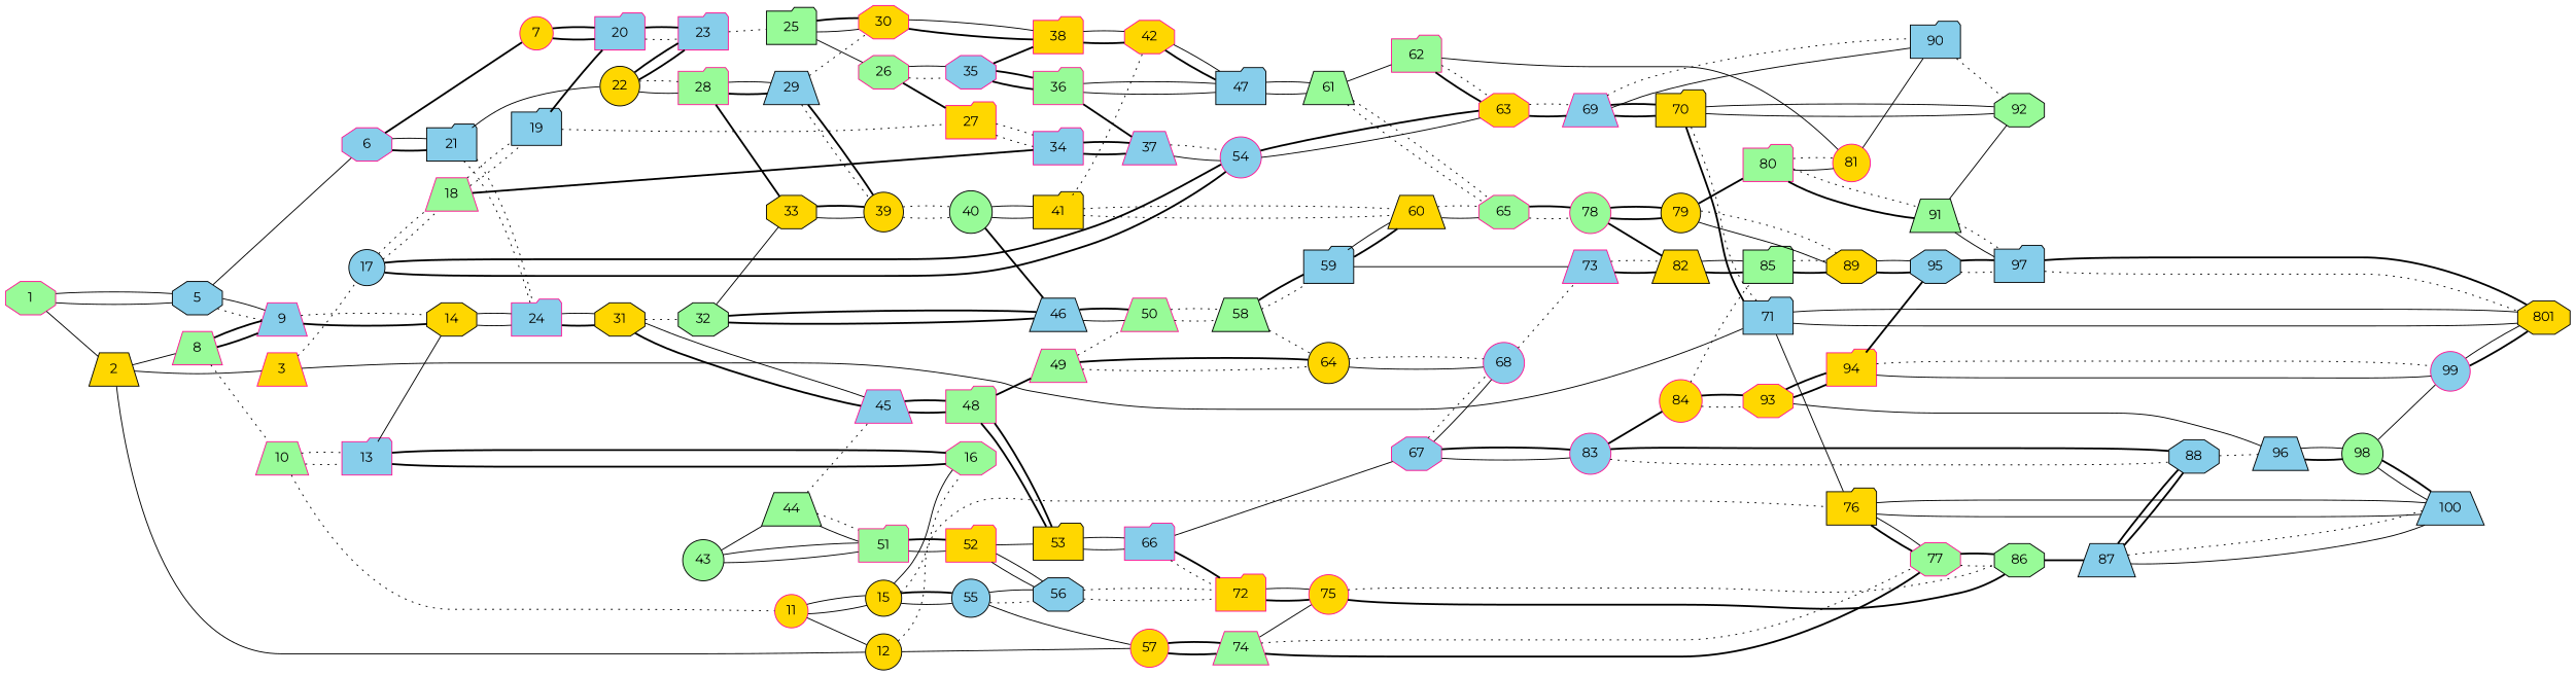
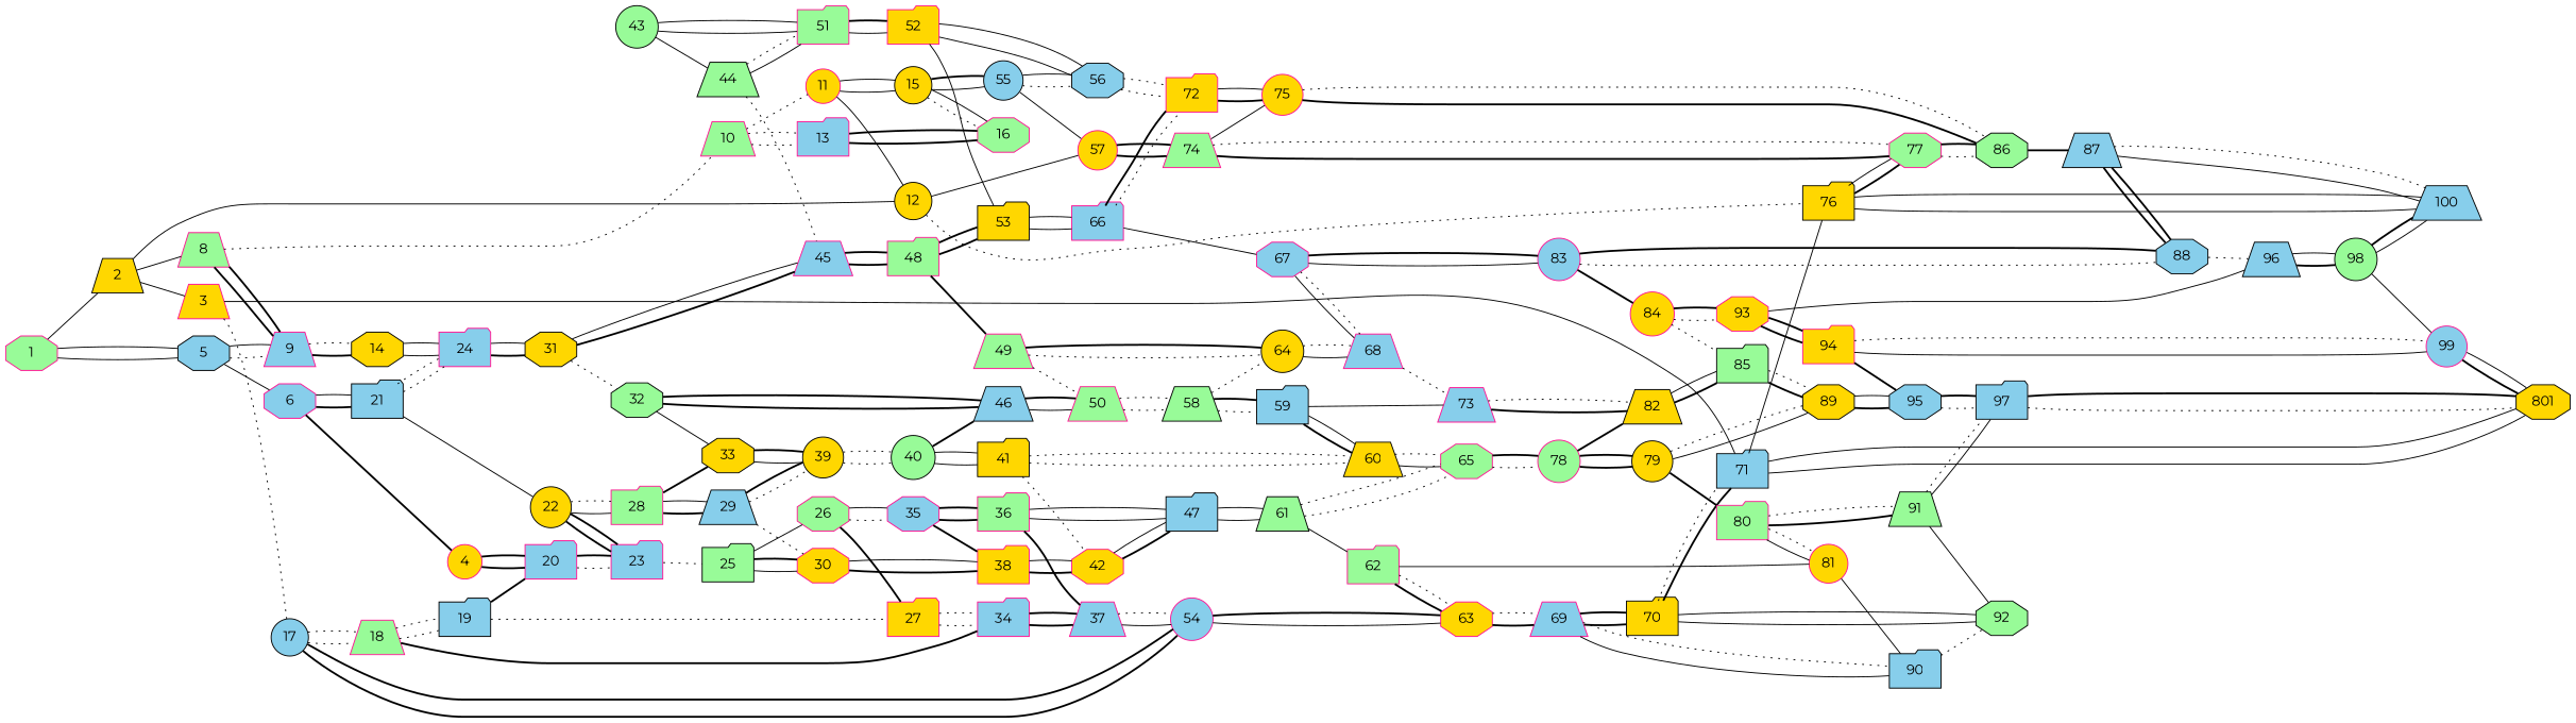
  graph {
    fontname=Montserrat
    rankdir=LR
    node [color=deeppink fillcolor=skyblue fontname=Montserrat shape=folder style=filled]
    edge [fontname=Montserrat style=solid]
    1 [fillcolor=palegreen shape=octagon]
    2 [color=black fillcolor=gold shape=trapezium]
    5 [color=black shape=octagon]
    3 [fillcolor=gold shape=trapezium]
    8 [fillcolor=palegreen shape=trapezium]
    12 [color=black fillcolor=gold shape=circle]
    6 [shape=octagon]
    9 [shape=trapezium]
    17 [color=black shape=circle]
    71 [color=black]
    10 [fillcolor=palegreen shape=trapezium]
    57 [fillcolor=gold shape=circle]
    76 [color=black fillcolor=gold]
    18 [fillcolor=palegreen shape=trapezium]
    54 [shape=circle]
    n16 [color=black fillcolor=gold label=801 shape=octagon]
-   7 [fillcolor=gold shape=circle]
+   7 [fillcolor=gold shape=circle label=4]
    20
    21 [color=black]
    14 [color=black fillcolor=gold shape=octagon]
    24
    22 [color=black fillcolor=gold shape=circle]
    23
    11 [fillcolor=gold shape=circle]
    13
    15 [color=black fillcolor=gold shape=circle]
    16 [fillcolor=palegreen shape=octagon]
    55 [color=black shape=circle]
    74 [fillcolor=palegreen shape=trapezium]
    77 [fillcolor=palegreen shape=octagon]
    100 [color=black shape=trapezium]
    31 [color=black fillcolor=gold shape=octagon]
    56 [color=black shape=octagon]
    43 [color=black fillcolor=palegreen shape=circle]
    44 [color=black fillcolor=palegreen shape=trapezium]
    51 [fillcolor=palegreen]
    19 [color=black]
    34
    63 [fillcolor=gold shape=octagon]
    27 [fillcolor=gold]
    37 [shape=trapezium]
    25 [color=black fillcolor=palegreen]
    28 [fillcolor=palegreen]
    29 [color=black shape=trapezium]
    33 [color=black fillcolor=gold shape=octagon]
    26 [fillcolor=palegreen shape=octagon]
    30 [fillcolor=gold shape=octagon]
    32 [color=black fillcolor=palegreen shape=octagon]
    45 [shape=trapezium]
    35 [shape=octagon]
    38 [fillcolor=gold]
    36 [fillcolor=palegreen]
    39 [color=black fillcolor=gold shape=circle]
    40 [color=black fillcolor=palegreen shape=circle]
    42 [fillcolor=gold shape=octagon]
    46 [color=black shape=trapezium]
    48 [fillcolor=palegreen]
    50 [fillcolor=palegreen shape=trapezium]
    47 [color=black]
    61 [color=black fillcolor=palegreen shape=trapezium]
    41 [color=black fillcolor=gold]
    60 [color=black fillcolor=gold shape=trapezium]
    65 [fillcolor=palegreen shape=octagon]
    52 [fillcolor=gold]
    49 [fillcolor=palegreen shape=trapezium]
    53 [color=black fillcolor=gold]
    58 [color=black fillcolor=palegreen shape=trapezium]
    62 [fillcolor=palegreen]
    64 [color=black fillcolor=gold shape=circle]
    66
-   68 [shape=circle]
+   68 [shape=trapezium]
    59 [color=black]
    72 [fillcolor=gold]
    67 [shape=octagon]
    69 [shape=trapezium]
    75 [fillcolor=gold shape=circle]
    73 [shape=trapezium]
    82 [color=black fillcolor=gold shape=trapezium]
    78 [fillcolor=palegreen shape=circle]
    81 [fillcolor=gold shape=circle]
    90 [color=black]
    70 [color=black fillcolor=gold]
    79 [color=black fillcolor=gold shape=circle]
    83 [shape=circle]
    84 [fillcolor=gold shape=circle]
    88 [color=black shape=octagon]
    92 [color=black fillcolor=palegreen shape=octagon]
    86 [color=black fillcolor=palegreen shape=octagon]
    85 [color=black fillcolor=palegreen]
    87 [color=black shape=trapezium]
    80 [fillcolor=palegreen]
    89 [color=black fillcolor=gold shape=octagon]
    91 [color=black fillcolor=palegreen shape=trapezium]
    95 [color=black shape=octagon]
    97 [color=black]
    93 [fillcolor=gold shape=octagon]
    96 [color=black shape=trapezium]
    94 [fillcolor=gold]
    98 [color=black fillcolor=palegreen shape=circle]
    99 [shape=circle]
    1 -- 2
    1 -- 5
    1 -- 5
    2 -- 3
    2 -- 8
    2 -- 12
    5 -- 6
    5 -- 9 [style=dotted]
    5 -- 9
    3 -- 17 [style=dotted]
    3 -- 71
    8 -- 9 [style=bold]
    8 -- 9 [style=bold]
    8 -- 10 [style=dotted]
    12 -- 57
    12 -- 76 [style=dotted]
    6 -- 7 [style=bold]
    6 -- 21 [style=bold]
    6 -- 21
    9 -- 14 [style=bold]
    9 -- 14 [style=dotted]
    17 -- 18 [style=dotted]
    17 -- 18 [style=dotted]
    17 -- 54 [style=bold]
    17 -- 54 [style=bold]
    71 -- 76
    71 -- n16
    71 -- n16
    10 -- 11 [style=dotted]
    10 -- 13 [style=dotted]
    10 -- 13 [style=dotted]
    57 -- 74 [style=bold]
    57 -- 74 [style=bold]
    76 -- 77 [style=bold]
    76 -- 77
    76 -- 100
    76 -- 100
    18 -- 19 [style=dotted]
    18 -- 19 [style=dotted]
    18 -- 34 [style=bold]
    54 -- 63
    54 -- 63 [style=bold]
    7 -- 20 [style=bold]
    7 -- 20 [style=bold]
    20 -- 23 [style=dotted]
    20 -- 23 [style=bold]
    21 -- 24 [style=dotted]
    21 -- 24 [style=dotted]
    21 -- 22
    14 -- 24
    14 -- 24
    24 -- 31 [style=bold]
    24 -- 31
    22 -- 23 [style=bold]
    22 -- 23 [style=bold]
    22 -- 28
    22 -- 28 [style=dotted]
    23 -- 25 [style=dotted]
    11 -- 12
    11 -- 15
    11 -- 15
-   13 -- 14
    13 -- 16 [style=bold]
    13 -- 16 [style=bold]
    15 -- 16 [style=dotted]
    15 -- 16
    15 -- 55
    15 -- 55 [style=bold]
    55 -- 57
    55 -- 56 [style=dotted]
    55 -- 56
    74 -- 77 [style=bold]
    74 -- 77 [style=dotted]
    74 -- 75
    77 -- 86 [style=dotted]
    77 -- 86 [style=bold]
    31 -- 32 [style=dotted]
    31 -- 45 [style=bold]
    31 -- 45
    56 -- 72 [style=dotted]
    56 -- 72 [style=dotted]
    43 -- 44
    43 -- 51
    43 -- 51
    44 -- 51
    44 -- 51 [style=dotted]
    44 -- 45 [style=dotted]
    51 -- 52
    51 -- 52 [style=bold]
    19 -- 20 [style=bold]
    19 -- 27 [style=dotted]
    34 -- 37 [style=bold]
    34 -- 37 [style=bold]
    63 -- 69 [style=bold]
    63 -- 69 [style=dotted]
    27 -- 34 [style=dotted]
    27 -- 34 [style=dotted]
    37 -- 54
    37 -- 54 [style=dotted]
    25 -- 26
    25 -- 30
    25 -- 30 [style=bold]
    28 -- 29 [style=bold]
    28 -- 29
    28 -- 33 [style=bold]
    29 -- 30 [style=dotted]
    29 -- 39 [style=dotted]
    29 -- 39 [style=bold]
    33 -- 39
    33 -- 39 [style=bold]
    26 -- 27 [style=bold]
    26 -- 35 [style=dotted]
    26 -- 35
    30 -- 38 [style=bold]
    30 -- 38
    32 -- 33
    32 -- 46 [style=bold]
    32 -- 46 [style=bold]
    45 -- 48 [style=bold]
    45 -- 48 [style=bold]
    35 -- 38 [style=bold]
    35 -- 36 [style=bold]
    35 -- 36 [style=bold]
    38 -- 42 [style=bold]
    38 -- 42
    36 -- 37 [style=bold]
    36 -- 47
    36 -- 47
    39 -- 40 [style=dotted]
    39 -- 40 [style=dotted]
    40 -- 46 [style=bold]
    40 -- 41
    40 -- 41
    42 -- 47 [style=bold]
    42 -- 47
    46 -- 50
    46 -- 50 [style=bold]
    48 -- 49 [style=bold]
    48 -- 53 [style=bold]
    48 -- 53 [style=bold]
    50 -- 58 [style=dotted]
    50 -- 58 [style=dotted]
    47 -- 61
    47 -- 61
    61 -- 65 [style=dotted]
    61 -- 65 [style=dotted]
    61 -- 62
    41 -- 42 [style=dotted]
    41 -- 60 [style=dotted]
    41 -- 60 [style=dotted]
    60 -- 65
    60 -- 65 [style=dotted]
    65 -- 78 [style=dotted]
    65 -- 78 [style=bold]
    52 -- 56
    52 -- 56
    52 -- 53
    49 -- 50 [style=dotted]
    49 -- 64 [style=dotted]
    49 -- 64 [style=bold]
    53 -- 66
    53 -- 66
    58 -- 64 [style=dotted]
    58 -- 59 [style=dotted]
    58 -- 59 [style=bold]
    62 -- 63 [style=bold]
    62 -- 63 [style=dotted]
    62 -- 81
    64 -- 68
    64 -- 68 [style=dotted]
    66 -- 72 [style=dotted]
    66 -- 72 [style=bold]
    66 -- 67
    68 -- 73 [style=dotted]
    59 -- 60 [style=bold]
    59 -- 60
    59 -- 73
    72 -- 75 [style=bold]
    72 -- 75
    67 -- 68
    67 -- 68 [style=dotted]
    67 -- 83
    67 -- 83 [style=bold]
    69 -- 90
    69 -- 90 [style=dotted]
    69 -- 70 [style=bold]
    69 -- 70 [style=bold]
    75 -- 86 [style=bold]
    75 -- 86 [style=dotted]
    73 -- 82 [style=bold]
    73 -- 82 [style=dotted]
    82 -- 85 [style=bold]
    82 -- 85
    78 -- 82 [style=bold]
    78 -- 79 [style=bold]
    78 -- 79 [style=bold]
    81 -- 90
    90 -- 92 [style=dotted]
    70 -- 71 [style=bold]
    70 -- 71 [style=dotted]
    70 -- 92
    70 -- 92
    79 -- 80 [style=bold]
    79 -- 89
    79 -- 89 [style=dotted]
    83 -- 84 [style=bold]
    83 -- 88 [style=dotted]
    83 -- 88 [style=bold]
    84 -- 85 [style=dotted]
    84 -- 93 [style=dotted]
    84 -- 93 [style=bold]
    88 -- 96 [style=dotted]
    86 -- 87 [style=bold]
    85 -- 89 [style=bold]
    85 -- 89 [style=dotted]
    87 -- 100
    87 -- 100 [style=dotted]
    87 -- 88 [style=bold]
    87 -- 88 [style=bold]
    80 -- 81
    80 -- 81 [style=dotted]
    80 -- 91 [style=bold]
    80 -- 91 [style=dotted]
    89 -- 95 [style=bold]
    89 -- 95
    91 -- 92
    91 -- 97
    91 -- 97 [style=dotted]
    95 -- 97 [style=dotted]
    95 -- 97 [style=bold]
    97 -- n16 [style=dotted]
    97 -- n16 [style=bold]
    93 -- 96
    93 -- 94 [style=bold]
    93 -- 94 [style=bold]
    96 -- 98 [style=bold]
    96 -- 98
    94 -- 95 [style=bold]
    94 -- 99
    94 -- 99 [style=dotted]
    98 -- 100
    98 -- 100 [style=bold]
    98 -- 99
    99 -- n16 [style=bold]
    99 -- n16
  }
